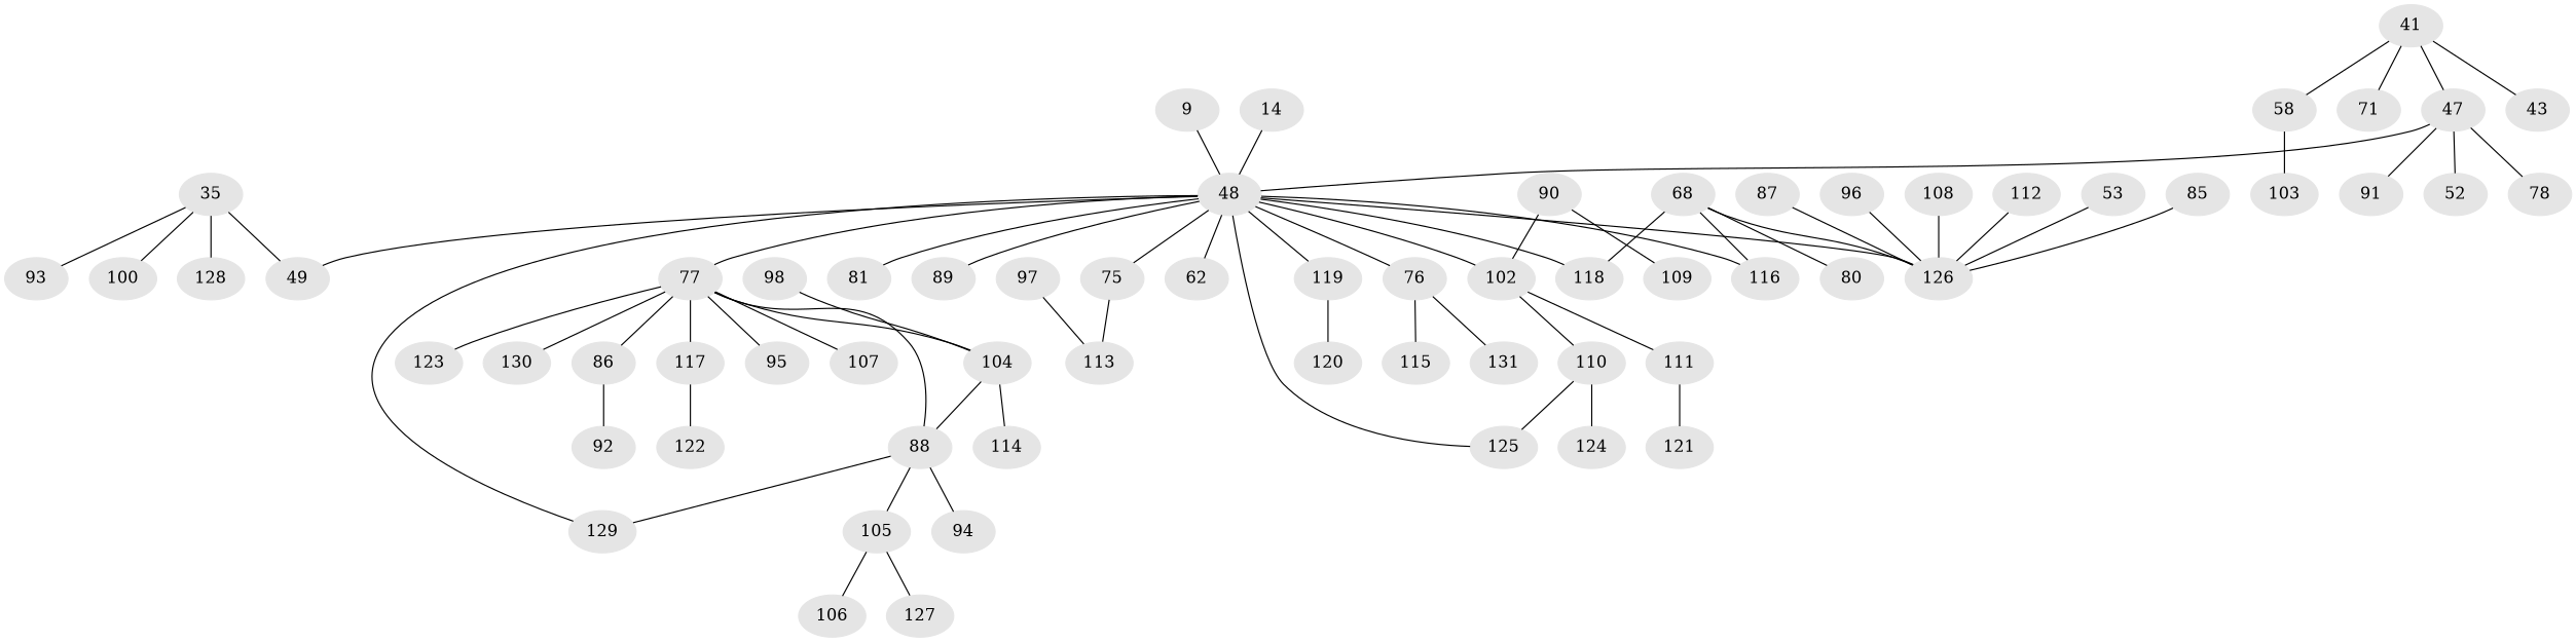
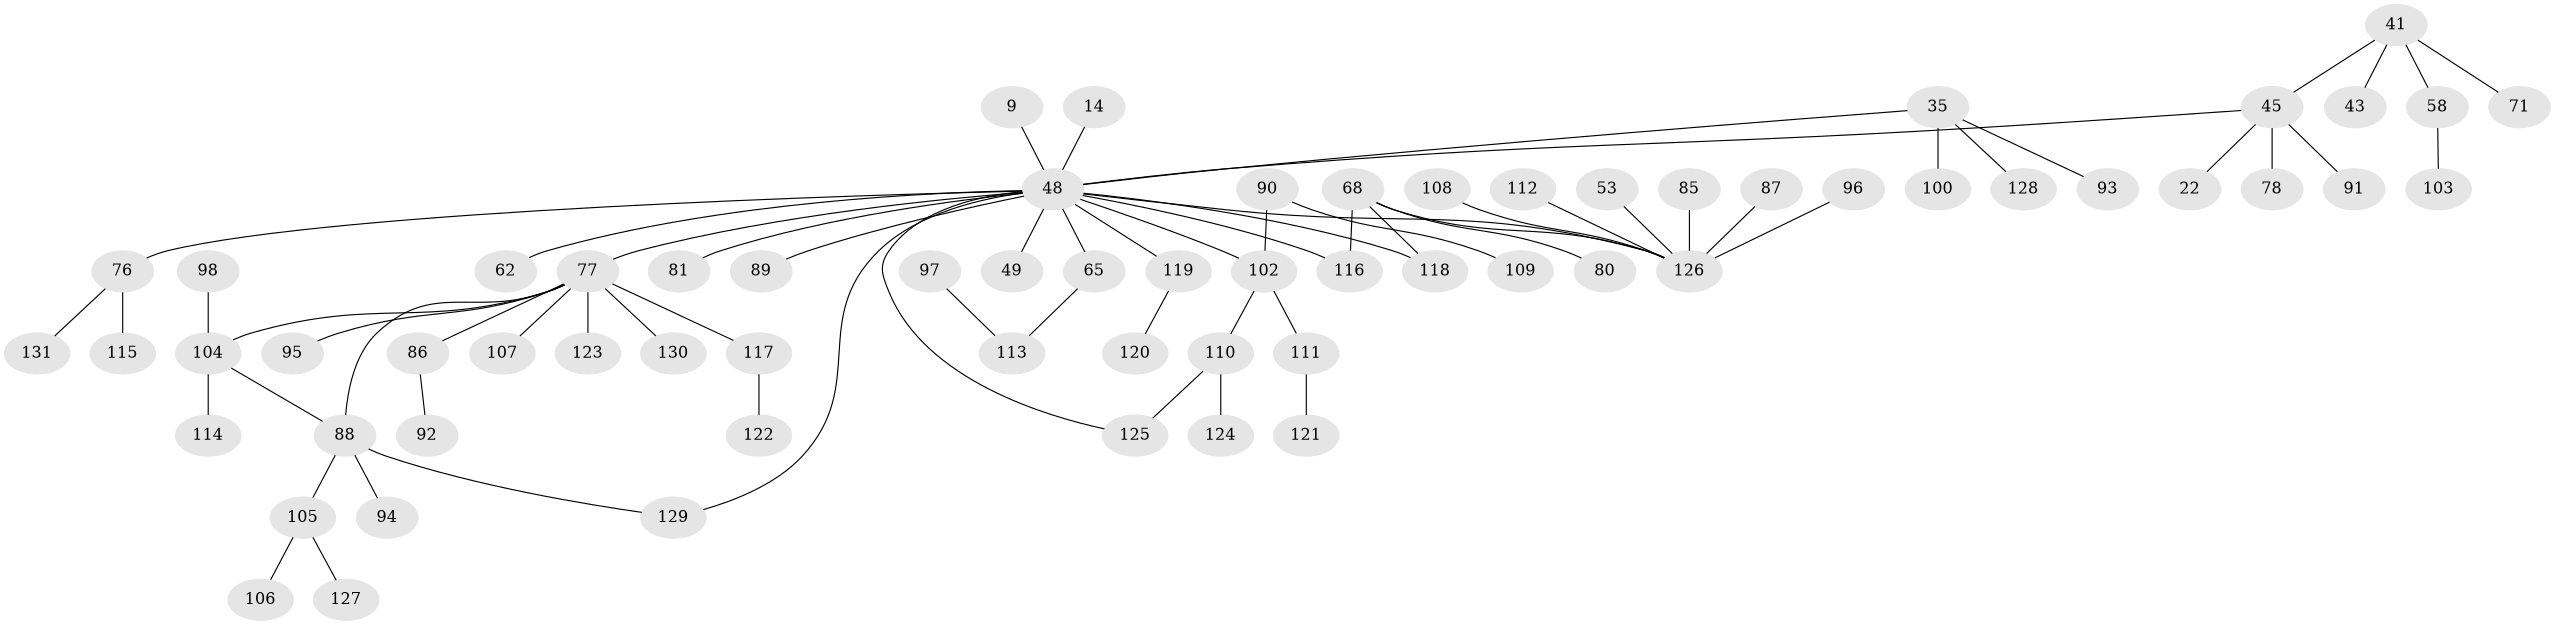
  graph {
    node [color=gray90 style=filled]
    48 [super="+7+4"]
    49
    62
-   75 [super="+20"]
+   75 [super="+20" label=65]
    76 [super="+34+38+55+64"]
    77 [super="+22+66+60"]
    81 [super="+28"]
    89
    102 [super="+72+79+82"]
    116 [super="+19+61"]
    118 [super="+5"]
    119
    125 [super="+73"]
    126 [super="+65+67+101+42"]
    129
    9
    14
    35 [super="+32"]
    93
    100
    128
    41
    43
-   45 [super="+44" label=47]
+   45 [super="+44"]
    58
    71
-   52
+   52 [label=22]
    78
    91
    103
    113 [super="+56"]
    115
    131
    86
    88 [super="+69+83"]
    95
    104 [super="+57+70+46"]
    107
    117
    123
    130
    110
    111
    120
    53
    68 [super="+36+50+37+51"]
    80
    92
    94
    105 [super="+99"]
    114
    122
    85
    87
    106
    127
    90
    109
    96
    97
    98
    124
    121
    108
    112
    48 -- 49
    48 -- 62
    48 -- 75
    48 -- 76
    48 -- 77 [weight=2]
    48 -- 81
    48 -- 89
    48 -- 102
    48 -- 116
    48 -- 118
    48 -- 119
    48 -- 125
    48 -- 126
    48 -- 129
    75 -- 113
    76 -- 115
    76 -- 131
    77 -- 86
    77 -- 88
    77 -- 95
    77 -- 104
    77 -- 107
    77 -- 117
    77 -- 123
    77 -- 130
    102 -- 110
    102 -- 111
    119 -- 120
    9 -- 48
    14 -- 48
-   35 -- 49 [weight=2]
+   35 -- 48 [weight=2]
    35 -- 93
    35 -- 100
    35 -- 128
    41 -- 43
    41 -- 45
    41 -- 58
    41 -- 71
    45 -- 48
    45 -- 52
    45 -- 78
    45 -- 91
    58 -- 103
    86 -- 92
    88 -- 129
    88 -- 94
    88 -- 105
    104 -- 88
    104 -- 114
    117 -- 122
    110 -- 125 [weight=2]
    110 -- 124
    111 -- 121
    53 -- 126
    68 -- 116
    68 -- 118
    68 -- 126
    68 -- 80
    105 -- 106
    105 -- 127
    85 -- 126
    87 -- 126
    90 -- 102
    90 -- 109
    96 -- 126
    97 -- 113
    98 -- 104
    108 -- 126
    112 -- 126
  }
